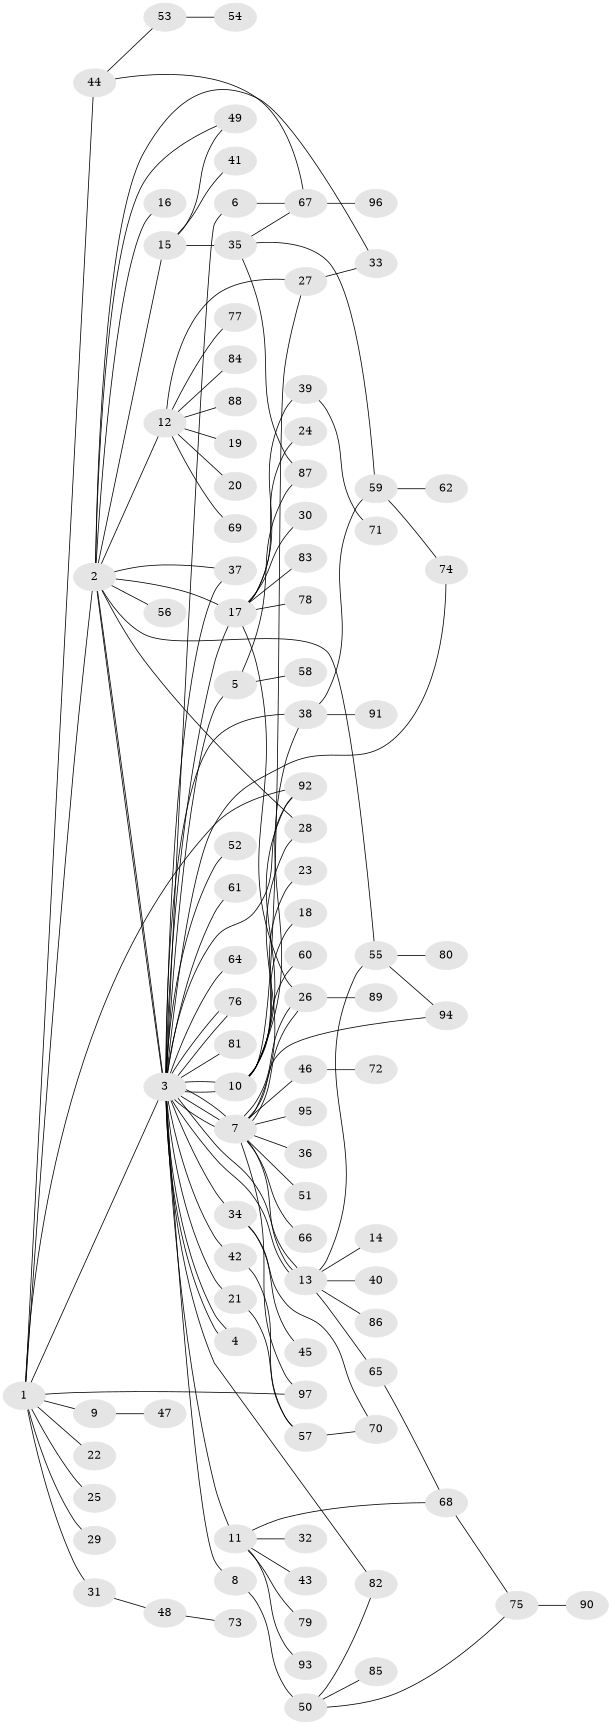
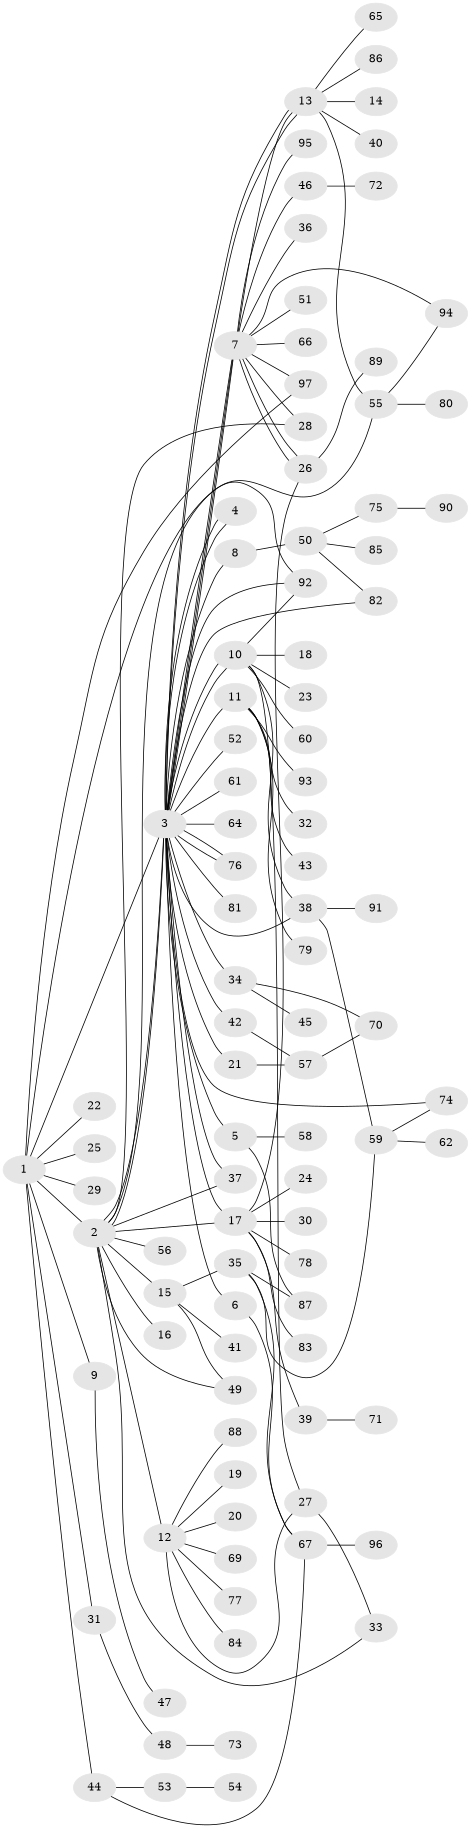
  graph {
    rankdir=LR
    node [color=gray90 style=filled]
    1
    2
    3
    9
    22
    25
    29
    31
    44
    92
    97
    12
    15
    16
    17
    28
    33
    37
    49
    55
    56
    4
    5
    6
    7
    8
    10
    11
    13
    21
    34
    38
    42
    52
    61
    64
    74
    76
    81
    82
    47
    48
    67
    53
    27
    19
    20
    69
    77
    84
    88
    35
    41
    26
    24
    30
    39
    78
    83
    94
    80
    58
    87
    36
    46
    51
    66
    95
    50
    18
    23
    60
    32
    43
-   68
    79
    93
    14
    40
    65
    86
    57
    45
    70
    59
    91
    96
    89
    72
    75
    71
    73
    62
    54
    85
    90
    1 -- 2
    1 -- 3
    1 -- 9
    1 -- 22
    1 -- 25
    1 -- 29
    1 -- 31
    1 -- 44
    1 -- 92
    1 -- 97
    2 -- 3
    2 -- 3
    2 -- 12
    2 -- 15
    2 -- 16
    2 -- 17
    2 -- 28
    2 -- 33
    2 -- 37
    2 -- 49
    2 -- 55
    2 -- 56
    3 -- 92
    3 -- 17
    3 -- 37
    3 -- 4
    3 -- 4
    3 -- 5
    3 -- 6
    3 -- 7
    3 -- 7
    3 -- 7
    3 -- 8
    3 -- 10
    3 -- 10
    3 -- 11
    3 -- 13
    3 -- 13
    3 -- 21
    3 -- 34
    3 -- 38
    3 -- 42
    3 -- 52
    3 -- 61
    3 -- 64
    3 -- 74
    3 -- 76
    3 -- 76
    3 -- 81
    3 -- 82
    9 -- 47
    31 -- 48
    44 -- 67
    44 -- 53
    12 -- 27
    12 -- 19
    12 -- 20
    12 -- 69
    12 -- 77
    12 -- 84
    12 -- 88
    15 -- 49
    15 -- 35
    15 -- 41
    17 -- 26
    17 -- 24
    17 -- 30
    17 -- 39
    17 -- 78
    17 -- 83
    55 -- 94
    55 -- 80
    5 -- 58
    5 -- 87
    6 -- 67
    7 -- 97
    7 -- 28
    7 -- 13
    7 -- 26
    7 -- 26
    7 -- 94
    7 -- 36
    7 -- 46
    7 -- 51
    7 -- 66
    7 -- 95
    8 -- 50
    10 -- 92
    10 -- 38
    10 -- 27
    10 -- 18
    10 -- 23
    10 -- 60
    11 -- 32
    11 -- 43
-   11 -- 68
    11 -- 79
    11 -- 93
    13 -- 55
    13 -- 14
    13 -- 40
    13 -- 65
    13 -- 86
    21 -- 57
    34 -- 45
    34 -- 70
    38 -- 59
    38 -- 91
    42 -- 57
    48 -- 73
    67 -- 96
    53 -- 54
    27 -- 33
    35 -- 67
    35 -- 87
    35 -- 59
    26 -- 89
    39 -- 71
    46 -- 72
    50 -- 82
    50 -- 75
    50 -- 85
-   68 -- 75
-   65 -- 68
    57 -- 70
    59 -- 74
    59 -- 62
    75 -- 90
  }
